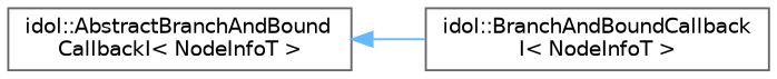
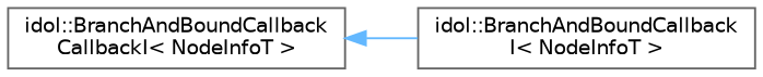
  digraph {
    rankdir=LR
    node [color=grey40 fillcolor=white fontname=Helvetica fontsize=10 shape=box style=filled]
-   n1 [height=0.2 label="idol::AbstractBranchAndBound\lCallbackI\< NodeInfoT \>" width=0.4]
+   n1 [height=0.2 label="idol::BranchAndBoundCallback\lCallbackI\< NodeInfoT \>" width=0.4]
    n2 [height=0.2 label="idol::BranchAndBoundCallback\lI\< NodeInfoT \>" width=0.4]
    n1 -> n2 [color=steelblue1 dir=back fontname=Helvetica fontsize=10 labelfontname=Helvetica labelfontsize=10 style=solid]
  }
